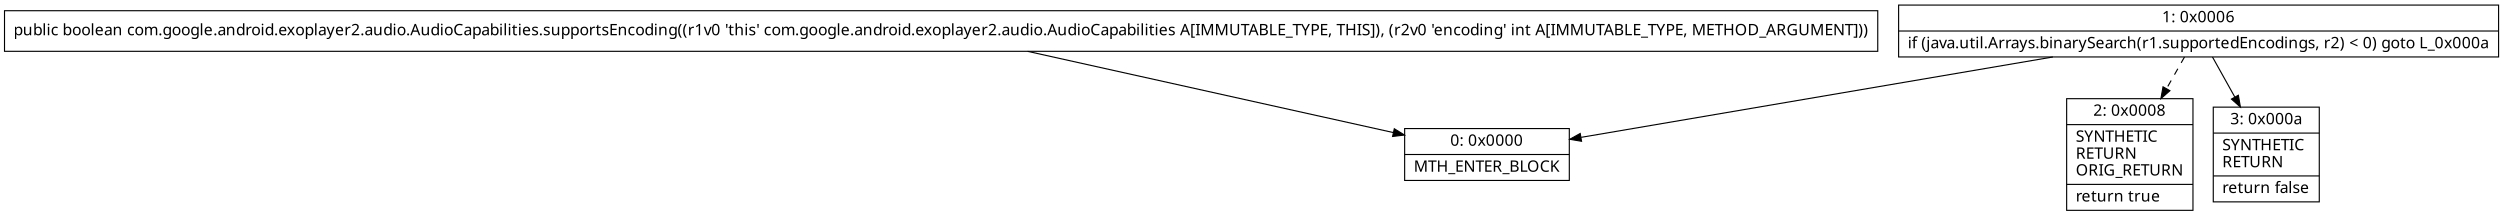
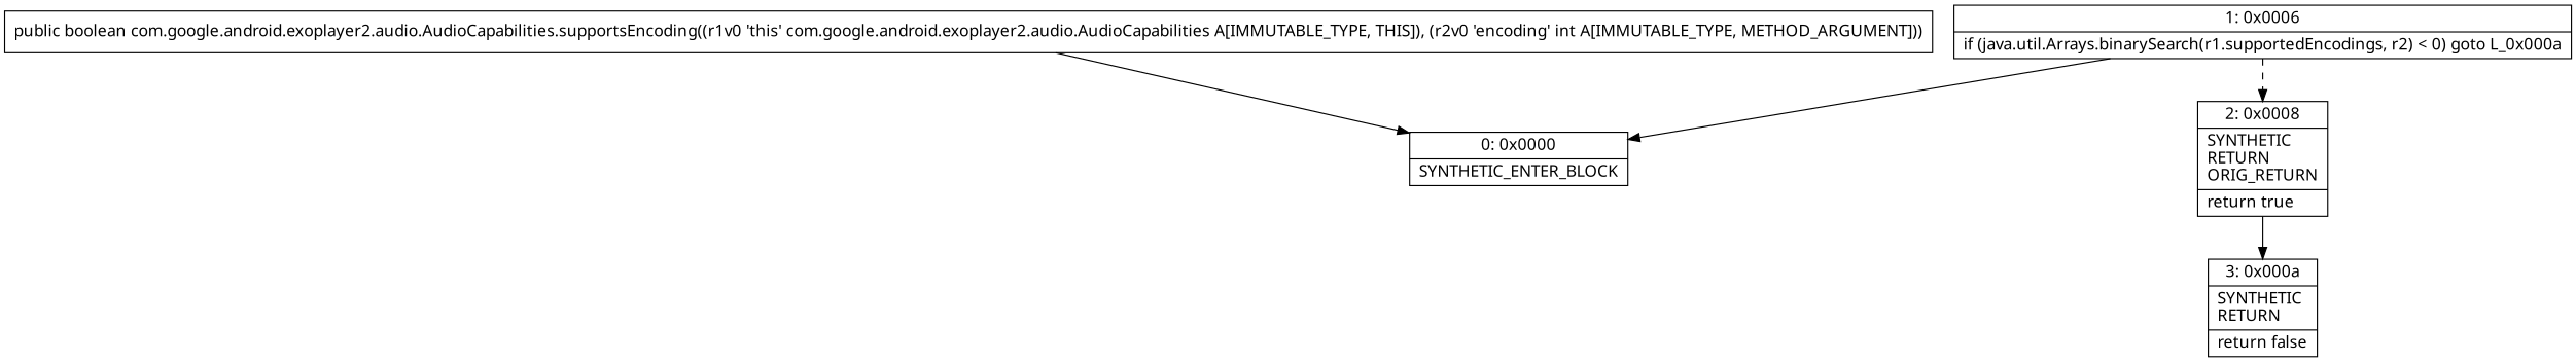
  digraph {
    fontname="Noto Sans"
    node [fontname="Noto Sans" shape=record]
    edge [fontname="Noto Sans"]
-   n1 [label="{0\:\ 0x0000|MTH_ENTER_BLOCK\l}"]
+   n1 [label="{0\:\ 0x0000|SYNTHETIC_ENTER_BLOCK\l}"]
    n2 [label="{1\:\ 0x0006|if (java.util.Arrays.binarySearch(r1.supportedEncodings, r2) \< 0) goto L_0x000a\l}"]
    n3 [label="{2\:\ 0x0008|SYNTHETIC\lRETURN\lORIG_RETURN\l|return true\l}"]
    n4 [label="{3\:\ 0x000a|SYNTHETIC\lRETURN\l|return false\l}"]
    n5 [label="{public boolean com.google.android.exoplayer2.audio.AudioCapabilities.supportsEncoding((r1v0 'this' com.google.android.exoplayer2.audio.AudioCapabilities A[IMMUTABLE_TYPE, THIS]), (r2v0 'encoding' int A[IMMUTABLE_TYPE, METHOD_ARGUMENT])) }"]
    n2 -> n1
    n2 -> n3 [style=dashed]
-   n2 -> n4
+   n3 -> n4
    n5 -> n1
  }
